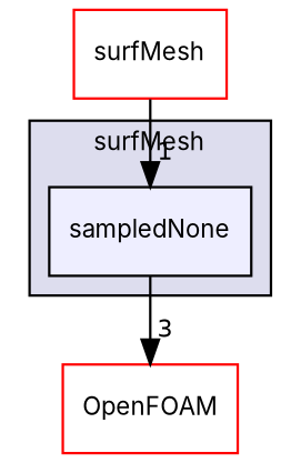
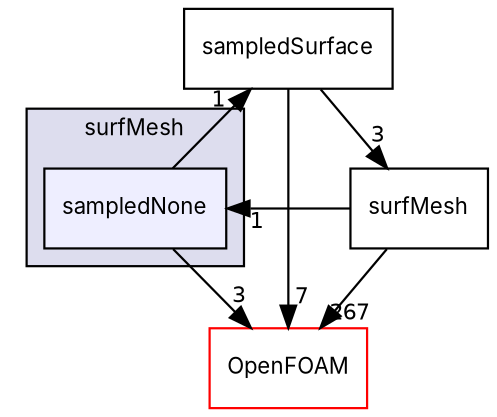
  digraph {
    compound=true
    fontname=Inter
    node [fontname=Inter fontsize=10 shape=box]
    edge [fontname=Inter headlabel=1 labeldistance=1.5 labelfontname=Helvetica labelfontsize=10]
    n1 [fillcolor="#eeeeff" label=sampledNone pencolor=black style=filled]
+   n2 [label=sampledSurface]
    n3 [color=red label=OpenFOAM]
-   n4 [color=red label=surfMesh]
+   n4 [color=black label=surfMesh]
    subgraph cluster_1 {
      bgcolor="#ddddee"
      fontsize=10
      label=surfMesh
      pencolor=black
      n1
    }
+   n1 -> n2
    n1 -> n3 [headlabel=3]
+   n2 -> n3 [headlabel=7]
+   n2 -> n4 [headlabel=3]
    n4 -> n1
+   n4 -> n3 [headlabel=267]
  }
